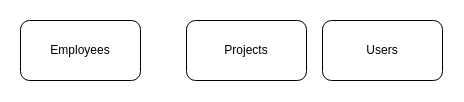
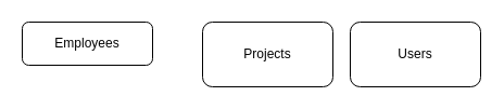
  <mxCell id="0" />
  <mxCell id="1" parent="0" />
- <mxCell id="2" value="Employees" style="rounded=1;whiteSpace=wrap;html=1;" vertex="1" parent="1"><mxGeometry x="20" y="20" width="120" height="60" as="geometry" /></mxCell>
+ <mxCell id="2" value="Employees" style="rounded=1;whiteSpace=wrap;html=1;" vertex="1" parent="1"><mxGeometry x="20" y="20" width="120" height="40" as="geometry" /></mxCell>
  <mxCell id="3" value="Projects" style="rounded=1;whiteSpace=wrap;html=1;" vertex="1" parent="1"><mxGeometry x="186" y="20" width="120" height="60" as="geometry" /></mxCell>
  <mxCell id="4" value="Users" style="rounded=1;whiteSpace=wrap;html=1;" vertex="1" parent="1"><mxGeometry x="322" y="20" width="120" height="60" as="geometry" /></mxCell>
